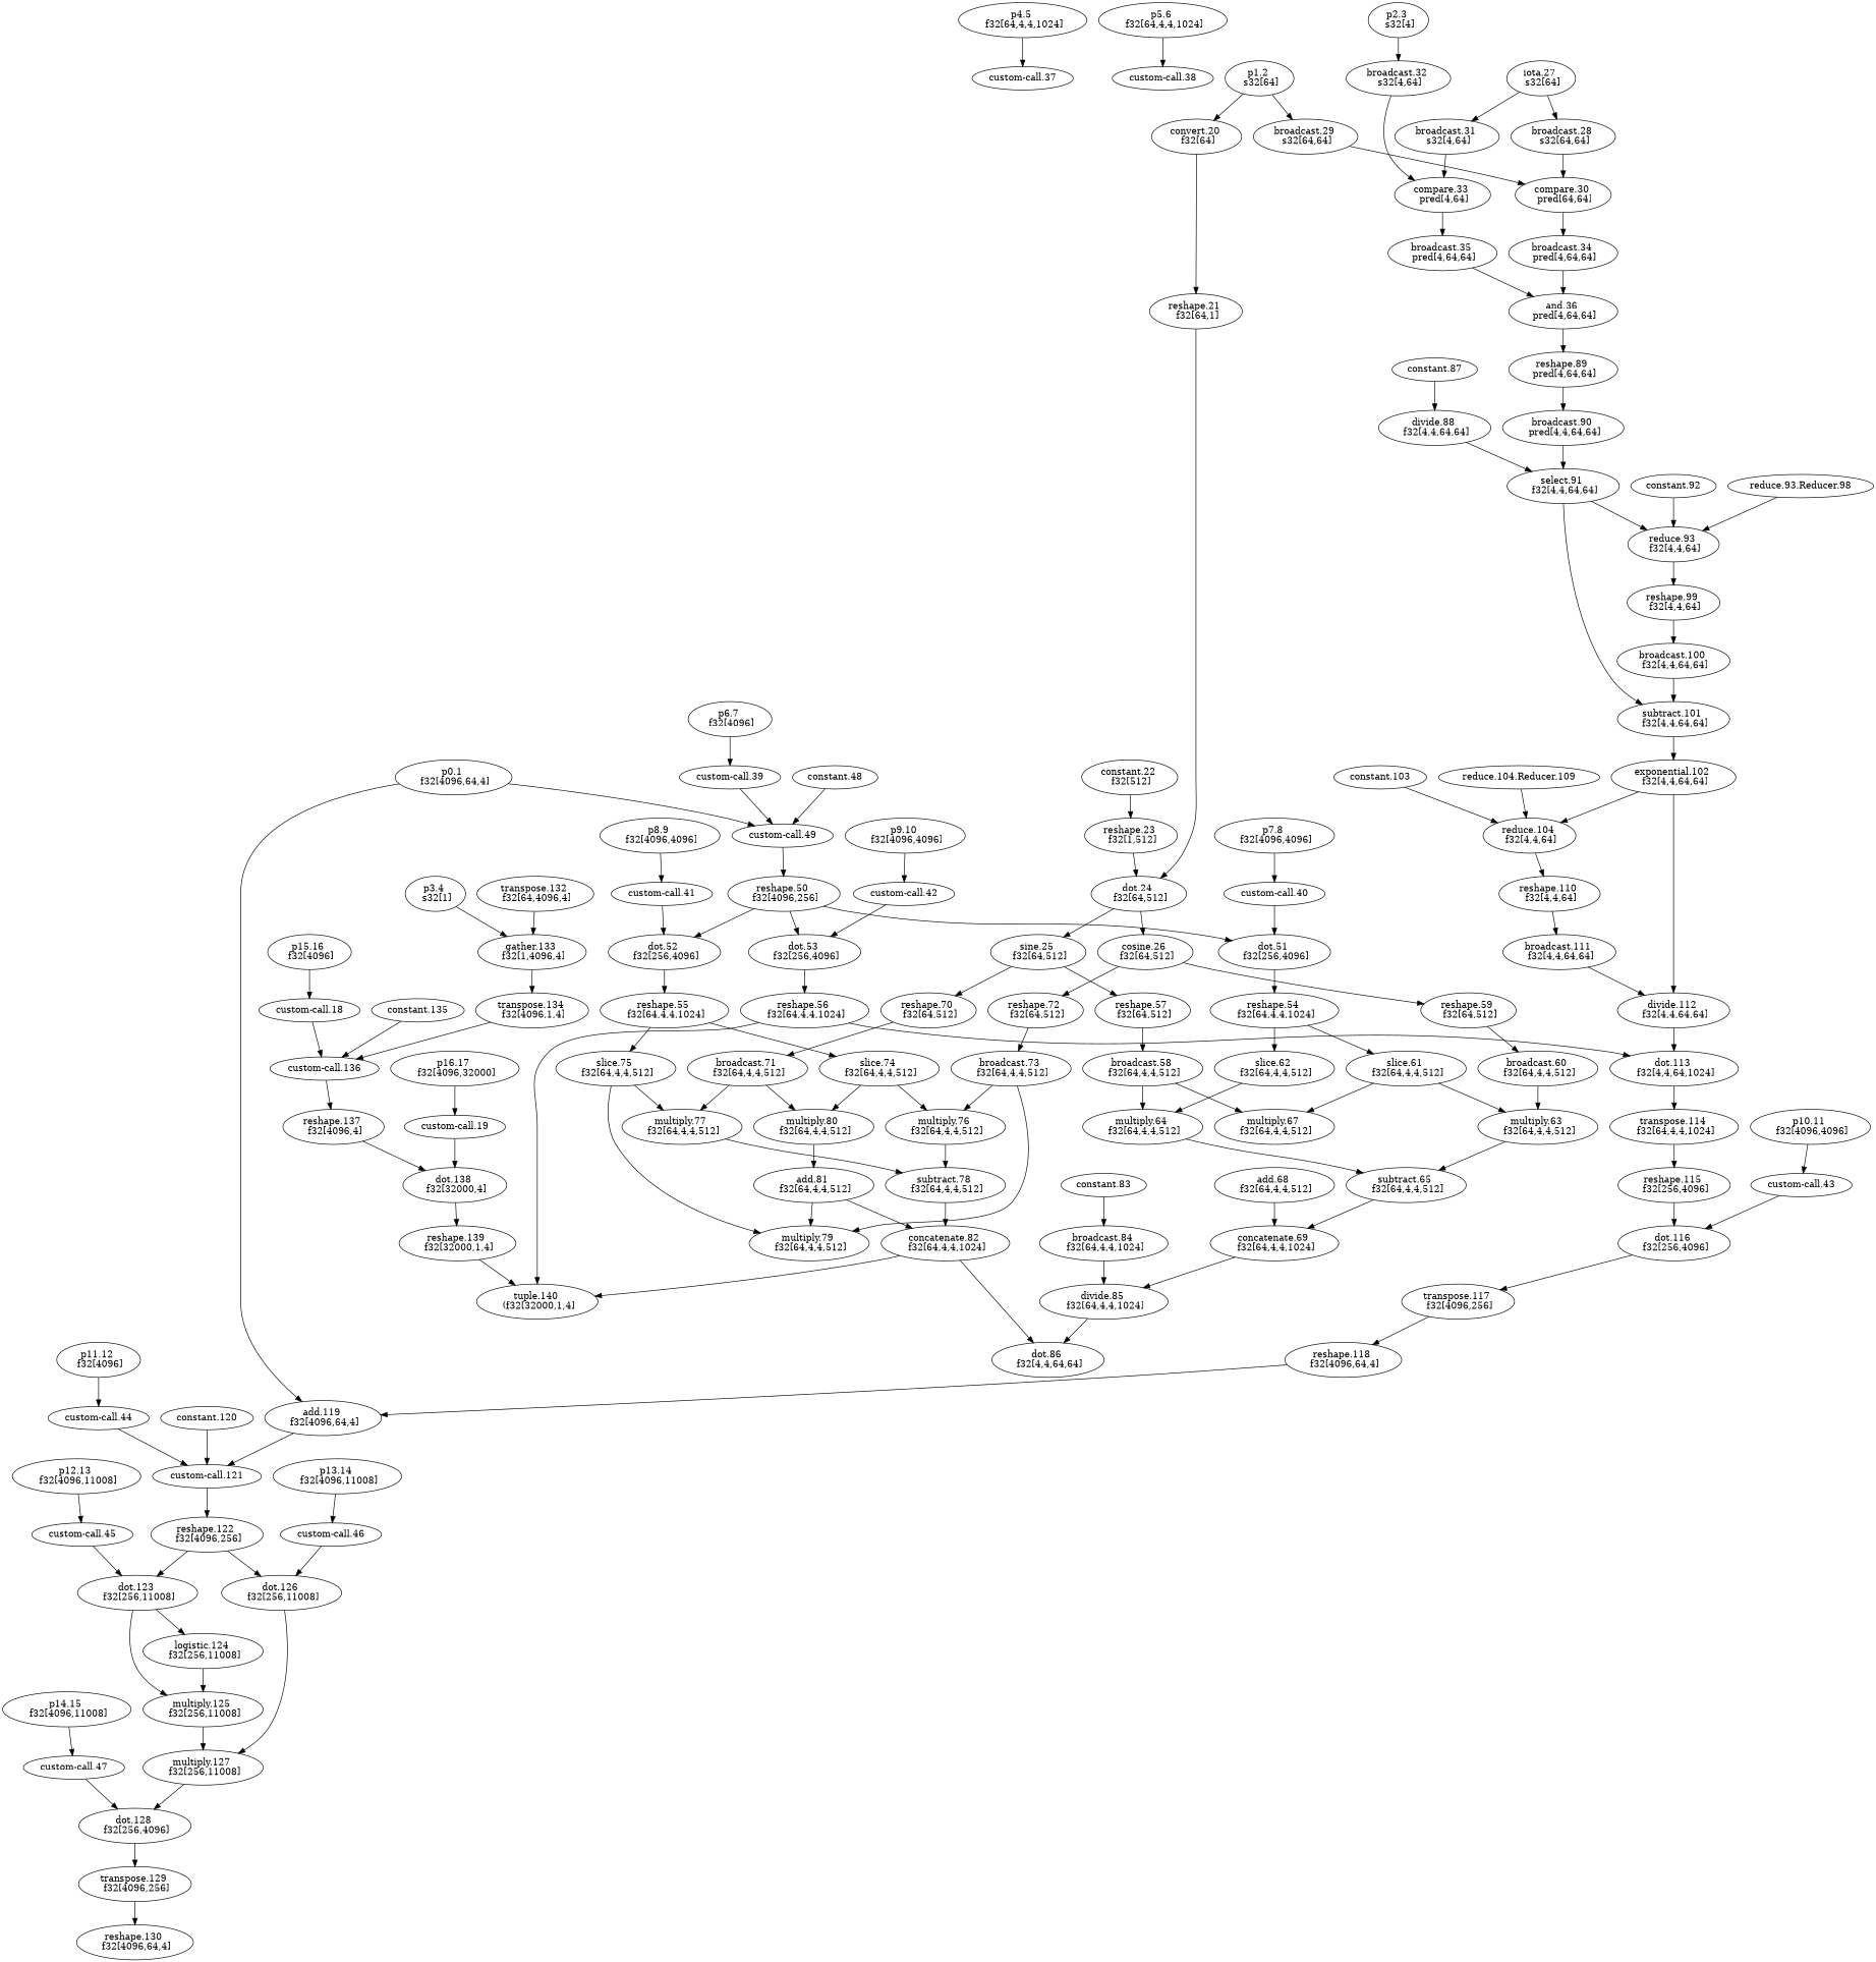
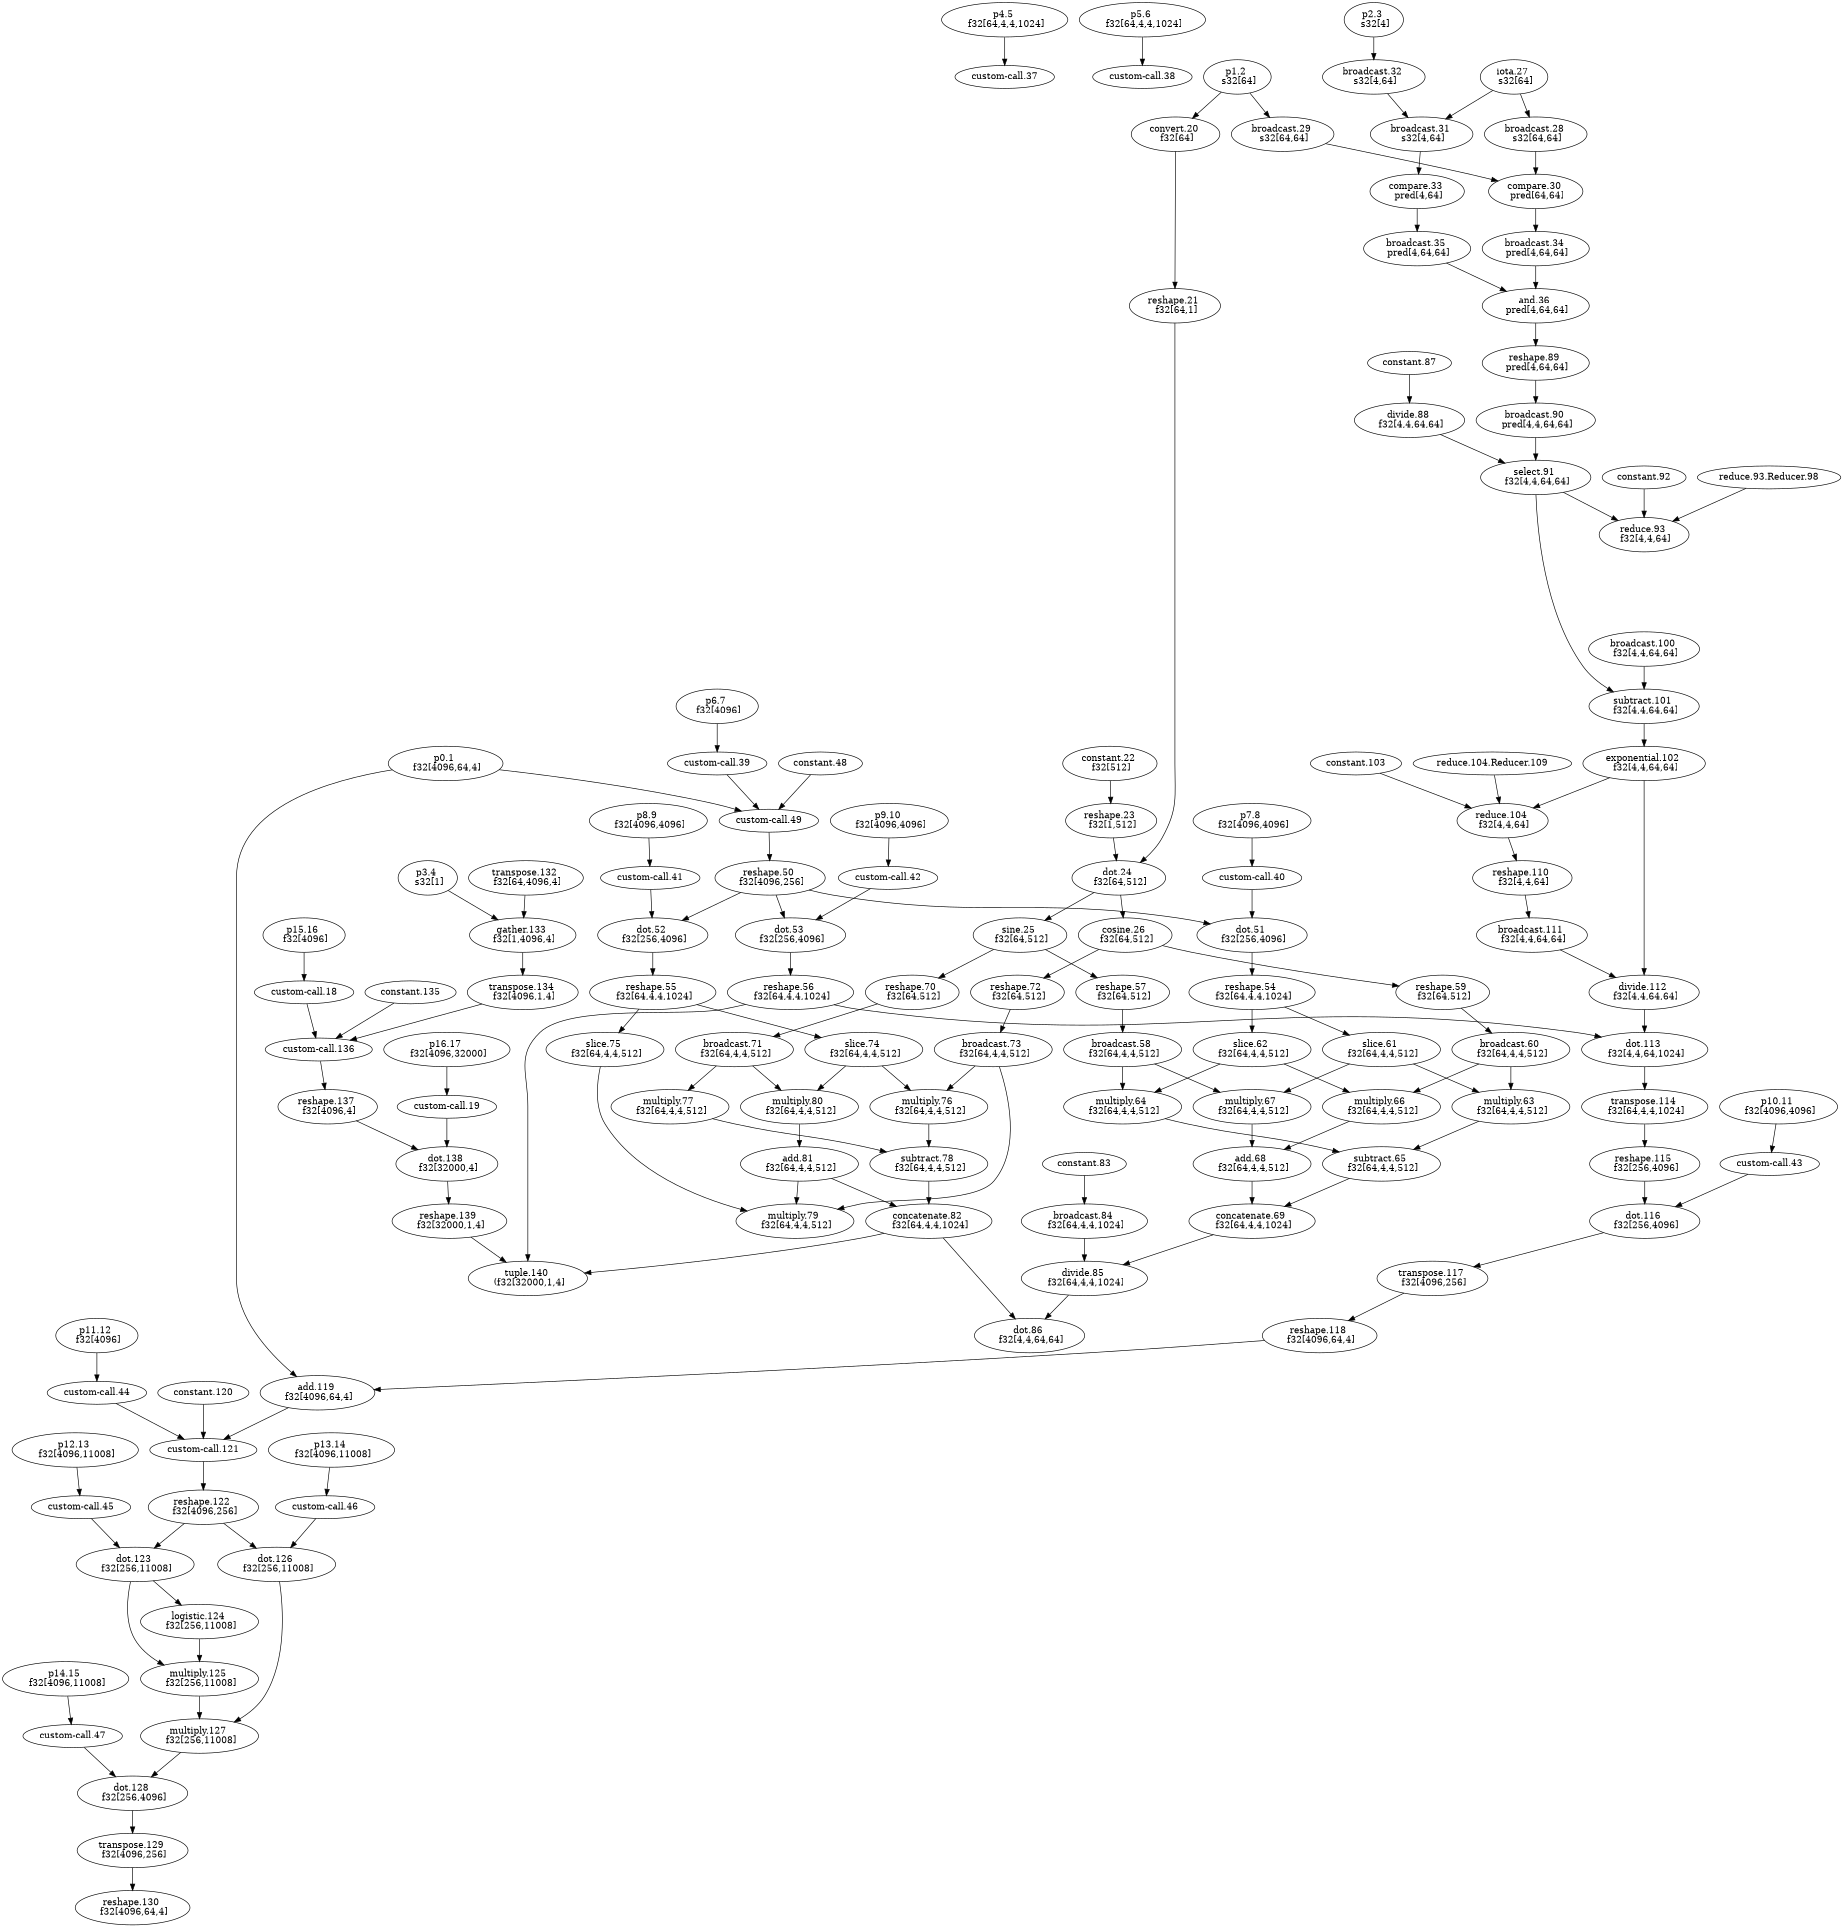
  digraph {
    n1 [label="p4.5 \n f32[64,4,4,1024]"]
    "custom-call.37"
    n3 [label="p5.6 \n f32[64,4,4,1024]"]
    "custom-call.38"
    n5 [label="p16.17 \n f32[4096,32000]"]
    "custom-call.19"
    n7 [label="dot.138 \n f32[32000,4]"]
    n8 [label="iota.27 \n s32[64]"]
    n9 [label="broadcast.28 \n s32[64,64]"]
    n10 [label="broadcast.31 \n s32[4,64]"]
    n11 [label="compare.30 \n pred[64,64]"]
    n12 [label="compare.33 \n pred[4,64]"]
    n13 [label="broadcast.34 \n pred[4,64,64]"]
    n14 [label="p1.2 \n s32[64]"]
    n15 [label="broadcast.29 \n s32[64,64]"]
    n16 [label="convert.20 \n f32[64]"]
    n17 [label="reshape.21 \n f32[64,1]"]
    n18 [label="and.36 \n pred[4,64,64]"]
    n19 [label="reshape.89 \n pred[4,64,64]"]
    n20 [label="broadcast.35 \n pred[4,64,64]"]
    n21 [label="p2.3 \n s32[4]"]
    n22 [label="broadcast.32 \n s32[4,64]"]
    n23 [label="broadcast.90 \n pred[4,4,64,64]"]
    n24 [label="select.91 \n f32[4,4,64,64]"]
    n25 [label="reduce.93 \n f32[4,4,64]"]
    n26 [label="subtract.101 \n f32[4,4,64,64]"]
    n27 [label="dot.24 \n f32[64,512]"]
    n28 [label="cosine.26 \n f32[64,512]"]
    n29 [label="sine.25 \n f32[64,512]"]
    n30 [label="constant.22 \n f32[512]"]
    n31 [label="reshape.23 \n f32[1,512]"]
    n32 [label="reshape.59 \n f32[64,512]"]
    n33 [label="reshape.72 \n f32[64,512]"]
    n34 [label="reshape.57 \n f32[64,512]"]
    n35 [label="reshape.70 \n f32[64,512]"]
    n36 [label="broadcast.60 \n f32[64,4,4,512]"]
    n37 [label="broadcast.73 \n f32[64,4,4,512]"]
    n38 [label="multiply.63 \n f32[64,4,4,512]"]
+   n39 [label="multiply.66 \n f32[64,4,4,512]"]
    n40 [label="subtract.65 \n f32[64,4,4,512]"]
    n41 [label="add.68 \n f32[64,4,4,512]"]
    n42 [label="p0.1 \n f32[4096,64,4]"]
    n43 [label="add.119 \n f32[4096,64,4]"]
    "custom-call.49"
    "custom-call.121"
    n46 [label="reshape.50 \n f32[4096,256]"]
    n47 [label="p6.7 \n f32[4096]"]
    "custom-call.39"
    n49 [label="dot.51 \n f32[256,4096]"]
    n50 [label="dot.52 \n f32[256,4096]"]
    n51 [label="dot.53 \n f32[256,4096]"]
    n52 [label="reshape.54 \n f32[64,4,4,1024]"]
    n53 [label="reshape.55 \n f32[64,4,4,1024]"]
    n54 [label="reshape.56 \n f32[64,4,4,1024]"]
    n55 [label="p7.8 \n f32[4096,4096]"]
    "custom-call.40"
    n57 [label="slice.61 \n f32[64,4,4,512]"]
    n58 [label="slice.62 \n f32[64,4,4,512]"]
    n59 [label="multiply.67 \n f32[64,4,4,512]"]
    n60 [label="multiply.64 \n f32[64,4,4,512]"]
    n61 [label="concatenate.69 \n f32[64,4,4,1024]"]
    n62 [label="broadcast.58 \n f32[64,4,4,512]"]
    n63 [label="broadcast.71 \n f32[64,4,4,512]"]
    n64 [label="divide.85 \n f32[64,4,4,1024]"]
    n65 [label="dot.86 \n f32[4,4,64,64]"]
    n66 [label="broadcast.84 \n f32[64,4,4,1024]"]
    n67 [label="multiply.76 \n f32[64,4,4,512]"]
    n68 [label="multiply.79 \n f32[64,4,4,512]"]
    n69 [label="subtract.78 \n f32[64,4,4,512]"]
    n70 [label="p8.9 \n f32[4096,4096]"]
    "custom-call.41"
    n72 [label="slice.74 \n f32[64,4,4,512]"]
    n73 [label="slice.75 \n f32[64,4,4,512]"]
    n74 [label="multiply.80 \n f32[64,4,4,512]"]
    n75 [label="multiply.77 \n f32[64,4,4,512]"]
    n76 [label="add.81 \n f32[64,4,4,512]"]
    n77 [label="concatenate.82 \n f32[64,4,4,1024]"]
    n78 [label="tuple.140 \n (f32[32000,1,4]"]
    n79 [label="divide.88 \n f32[4,4,64,64]"]
-   n80 [label="reshape.99 \n f32[4,4,64]"]
    n81 [label="exponential.102 \n f32[4,4,64,64]"]
    n82 [label="broadcast.100 \n f32[4,4,64,64]"]
    n83 [label="reduce.104 \n f32[4,4,64]"]
    n84 [label="divide.112 \n f32[4,4,64,64]"]
    n85 [label="reshape.110 \n f32[4,4,64]"]
    n86 [label="dot.113 \n f32[4,4,64,1024]"]
    n87 [label="broadcast.111 \n f32[4,4,64,64]"]
    n88 [label="transpose.114 \n f32[64,4,4,1024]"]
    n89 [label="p9.10 \n f32[4096,4096]"]
    "custom-call.42"
    n91 [label="reshape.115 \n f32[256,4096]"]
    n92 [label="dot.116 \n f32[256,4096]"]
    n93 [label="transpose.117 \n f32[4096,256]"]
    n94 [label="p10.11 \n f32[4096,4096]"]
    "custom-call.43"
    n96 [label="reshape.118 \n f32[4096,64,4]"]
    n97 [label="reshape.122 \n f32[4096,256]"]
    n98 [label="p11.12 \n f32[4096]"]
    "custom-call.44"
    n100 [label="dot.123 \n f32[256,11008]"]
    n101 [label="dot.126 \n f32[256,11008]"]
    n102 [label="logistic.124 \n f32[256,11008]"]
    n103 [label="multiply.125 \n f32[256,11008]"]
    n104 [label="multiply.127 \n f32[256,11008]"]
    n105 [label="p12.13 \n f32[4096,11008]"]
    "custom-call.45"
    n107 [label="dot.128 \n f32[256,4096]"]
    n108 [label="p13.14 \n f32[4096,11008]"]
    "custom-call.46"
    n110 [label="transpose.129 \n f32[4096,256]"]
    n111 [label="p14.15 \n f32[4096,11008]"]
    "custom-call.47"
    n113 [label="reshape.130 \n f32[4096,64,4]"]
    n114 [label="transpose.132 \n f32[64,4096,4]"]
    n115 [label="gather.133 \n f32[1,4096,4]"]
    n116 [label="transpose.134 \n f32[4096,1,4]"]
    n117 [label="p3.4 \n s32[1]"]
    "custom-call.136"
    n119 [label="reshape.137 \n f32[4096,4]"]
    n120 [label="p15.16 \n f32[4096]"]
    "custom-call.18"
    n122 [label="reshape.139 \n f32[32000,1,4]"]
    "constant.48"
    "constant.83"
    "constant.87"
    "constant.92"
    "reduce.93.Reducer.98"
    "constant.103"
    "reduce.104.Reducer.109"
    "constant.120"
    "constant.135"
    n1 -> "custom-call.37"
    n3 -> "custom-call.38"
    n5 -> "custom-call.19"
    "custom-call.19" -> n7
    n7 -> n122
    n8 -> n9
    n8 -> n10
    n9 -> n11
    n10 -> n12
    n11 -> n13
    n12 -> n20
    n13 -> n18
    n14 -> n15
    n14 -> n16
    n15 -> n11
    n16 -> n17
    n17 -> n27
    n18 -> n19
    n19 -> n23
    n20 -> n18
    n21 -> n22
-   n22 -> n12
+   n22 -> n10
    n23 -> n24
    n24 -> n25
    n24 -> n26
-   n25 -> n80
    n26 -> n81
    n27 -> n28
    n27 -> n29
    n28 -> n32
    n28 -> n33
    n29 -> n34
    n29 -> n35
    n30 -> n31
    n31 -> n27
    n32 -> n36
    n33 -> n37
    n34 -> n62
    n35 -> n63
    n36 -> n38
+   n36 -> n39
    n37 -> n67
    n37 -> n68
    n38 -> n40
+   n39 -> n41
    n40 -> n61
    n41 -> n61
    n42 -> n43
    n42 -> "custom-call.49"
    n43 -> "custom-call.121"
    "custom-call.49" -> n46
    "custom-call.121" -> n97
    n46 -> n49
    n46 -> n50
    n46 -> n51
    n47 -> "custom-call.39"
    "custom-call.39" -> "custom-call.49"
    n49 -> n52
    n50 -> n53
    n51 -> n54
    n52 -> n57
    n52 -> n58
    n53 -> n72
    n53 -> n73
    n54 -> n78
    n54 -> n86
    n55 -> "custom-call.40"
    "custom-call.40" -> n49
    n57 -> n38
    n57 -> n59
+   n58 -> n39
    n58 -> n60
+   n59 -> n41
    n60 -> n40
    n61 -> n64
    n62 -> n59
    n62 -> n60
    n63 -> n74
    n63 -> n75
    n64 -> n65
    n66 -> n64
    n67 -> n69
    n69 -> n77
    n70 -> "custom-call.41"
    "custom-call.41" -> n50
    n72 -> n67
    n72 -> n74
    n73 -> n68
-   n73 -> n75
    n74 -> n76
    n75 -> n69
    n76 -> n68
    n76 -> n77
    n77 -> n65
    n77 -> n78
    n79 -> n24
-   n80 -> n82
    n81 -> n83
    n81 -> n84
    n82 -> n26
    n83 -> n85
    n84 -> n86
    n85 -> n87
    n86 -> n88
    n87 -> n84
    n88 -> n91
    n89 -> "custom-call.42"
    "custom-call.42" -> n51
    n91 -> n92
    n92 -> n93
    n93 -> n96
    n94 -> "custom-call.43"
    "custom-call.43" -> n92
    n96 -> n43
    n97 -> n100
    n97 -> n101
    n98 -> "custom-call.44"
    "custom-call.44" -> "custom-call.121"
    n100 -> n102
    n100 -> n103
    n101 -> n104
    n102 -> n103
    n103 -> n104
    n104 -> n107
    n105 -> "custom-call.45"
    "custom-call.45" -> n100
    n107 -> n110
    n108 -> "custom-call.46"
    "custom-call.46" -> n101
    n110 -> n113
    n111 -> "custom-call.47"
    "custom-call.47" -> n107
    n114 -> n115
    n115 -> n116
    n116 -> "custom-call.136"
    n117 -> n115
    "custom-call.136" -> n119
    n119 -> n7
    n120 -> "custom-call.18"
    "custom-call.18" -> "custom-call.136"
    n122 -> n78
    "constant.48" -> "custom-call.49"
    "constant.83" -> n66
    "constant.87" -> n79
    "constant.92" -> n25
    "reduce.93.Reducer.98" -> n25
    "constant.103" -> n83
    "reduce.104.Reducer.109" -> n83
    "constant.120" -> "custom-call.121"
    "constant.135" -> "custom-call.136"
  }
